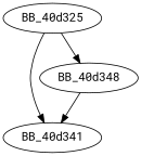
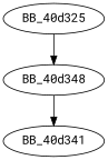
  digraph {
    fontname="Roboto Mono"
    node [fontname="Roboto Mono"]
    edge [fontname="Roboto Mono"]
    BB_40d325
    BB_40d341
    BB_40d348
-   BB_40d325 -> BB_40d341
    BB_40d325 -> BB_40d348
    BB_40d348 -> BB_40d341
  }
